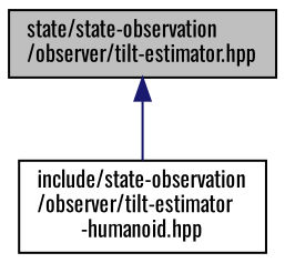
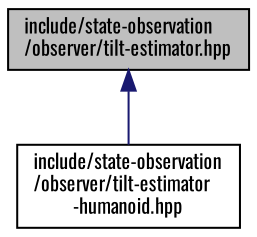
  digraph {
    fontname=Oswald
    node [color=black fontname=Oswald fontsize=10 shape=record style=filled]
-   n1 [fillcolor=grey75 fontcolor=black height=0.2 label="state/state-observation\l/observer/tilt-estimator.hpp" width=0.4]
+   n1 [fillcolor=grey75 fontcolor=black height=0.2 label="include/state-observation\l/observer/tilt-estimator.hpp" width=0.4]
    n2 [fillcolor=white height=0.2 label="include/state-observation\l/observer/tilt-estimator\l-humanoid.hpp" width=0.4]
    n1 -> n2 [color=midnightblue dir=back fontname=Oswald fontsize=10 labelfontname=Helvetica labelfontsize=10 style=solid]
  }
